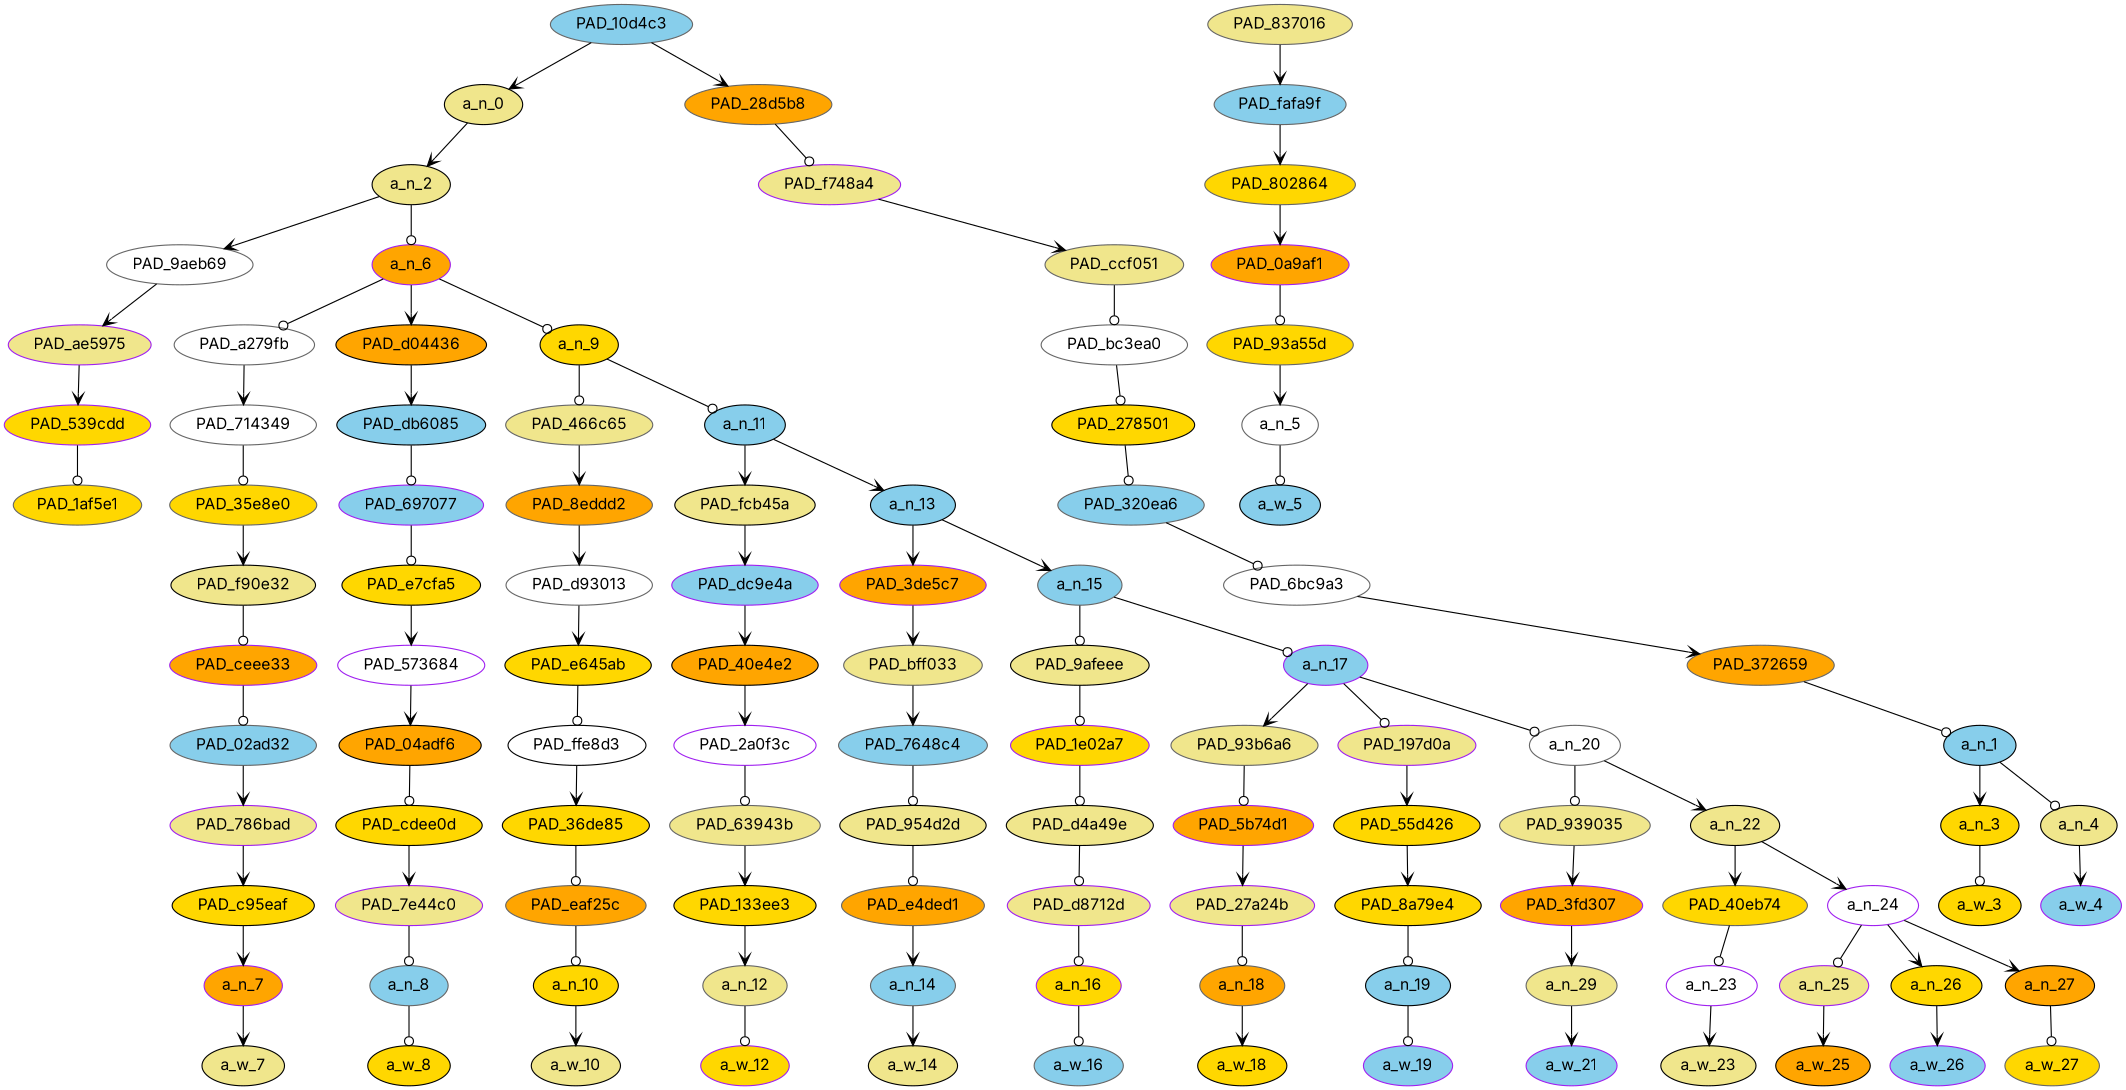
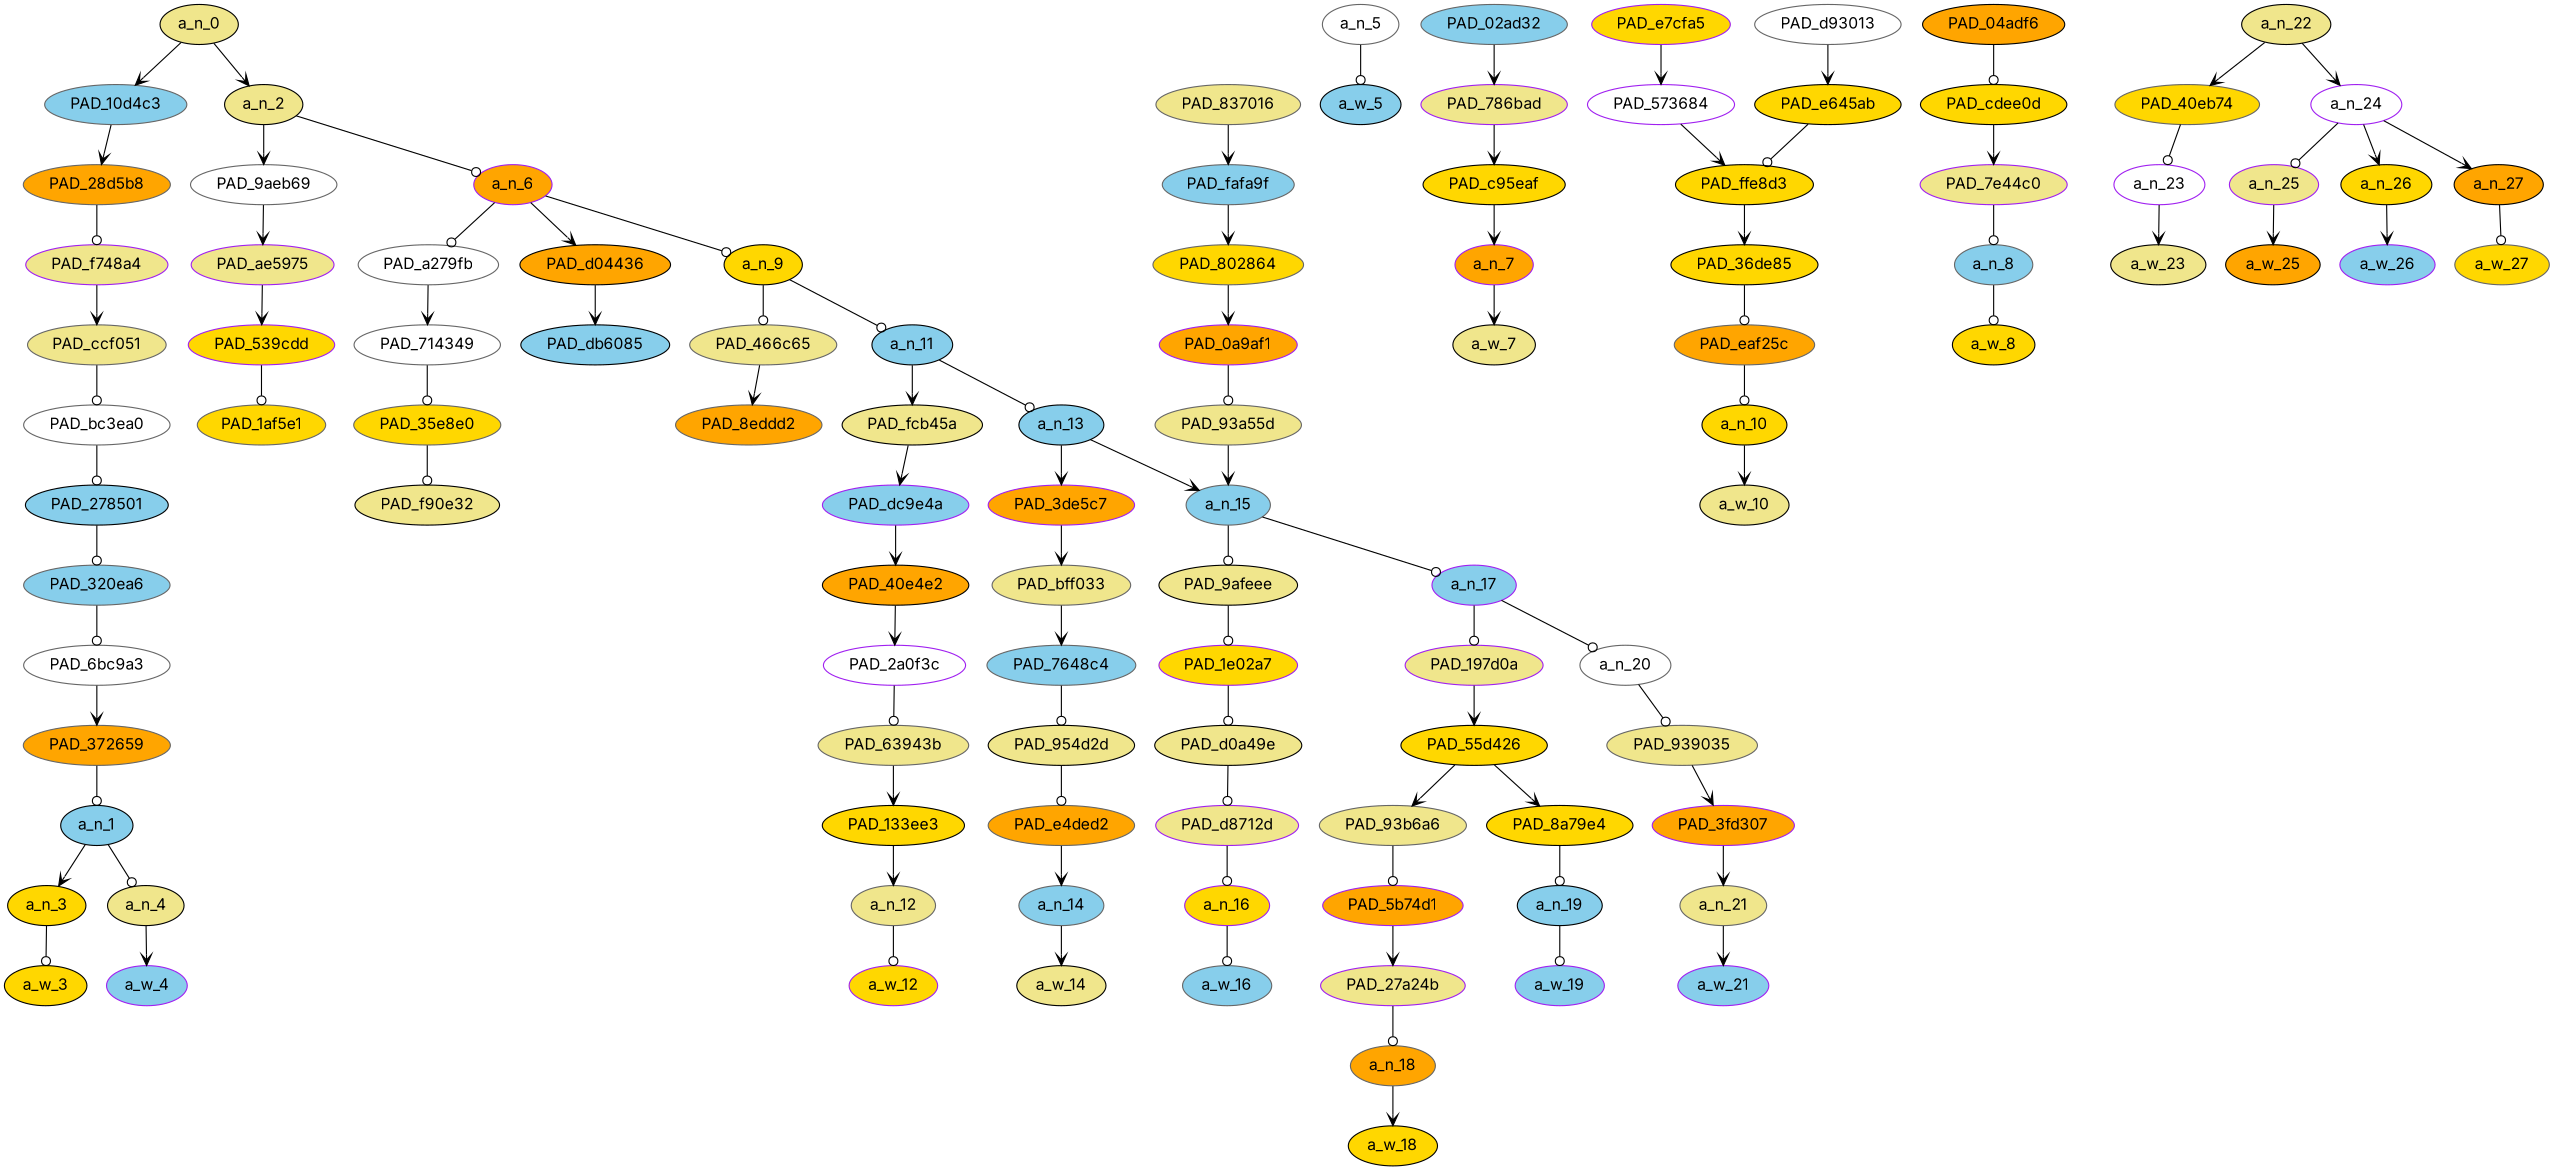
  strict digraph {
    fontname=Inter
    node [color=black div_dir=1 fillcolor=khaki fontname=Inter index=0 level=1 style=filled text_span="[2]" value=0.31353006]
    edge [arrowhead=vee fontname=Inter]
    a_n_0 [level=12 text_span="[0, 1, 2, 3, 4, 5, 6, 7, 8, 9, 10, 11, 12, 13, 14, 15]" value=1.00000001]
    PAD_10d4c3 [color=gray40 fillcolor=skyblue level=11 text_span="[0, 1]"]
    a_n_2 [index=1 level=11 text_span="[2, 3, 4, 5, 6, 7, 8, 9, 10, 11, 12, 13, 14, 15]" value=0.68494242]
    PAD_28d5b8 [color=gray40 fillcolor=orange level=10 text_span="[0, 1]"]
    PAD_9aeb69 [color=gray40 fillcolor=white index=1 level=10 value=0.03902304]
    a_n_6 [color=purple fillcolor=orange index=2 level=10 text_span="[3, 4, 5, 6, 7, 8, 9, 10, 11, 12, 13, 14, 15]" value=0.64496938]
    PAD_f748a4 [color=purple level=9 text_span="[0, 1]"]
    PAD_ae5975 [color=purple index=1 level=9 value=0.03902304]
    PAD_a279fb [color=gray40 fillcolor=white index=2 level=9 text_span="[3]" value=0.03629083]
    PAD_d04436 [fillcolor=orange index=3 level=9 text_span="[4]" value=0.03491574]
    a_n_9 [fillcolor=gold index=4 level=9 text_span="[5, 6, 7, 8, 9, 10, 11, 12, 13, 14, 15]" value=0.57284874]
    PAD_ccf051 [color=gray40 level=8 text_span="[0, 1]"]
    PAD_bc3ea0 [color=gray40 fillcolor=white level=7 text_span="[0, 1]"]
-   PAD_278501 [fillcolor=gold level=6 text_span="[0, 1]"]
+   PAD_278501 [fillcolor=skyblue level=6 text_span="[0, 1]"]
    PAD_320ea6 [color=gray40 fillcolor=skyblue level=5 text_span="[0, 1]"]
    PAD_6bc9a3 [color=gray40 fillcolor=white level=4 text_span="[0, 1]"]
    PAD_372659 [color=gray40 fillcolor=orange level=3 text_span="[0, 1]"]
    a_n_1 [fillcolor=skyblue level=2 text_span="[0, 1]"]
    a_n_3 [fillcolor=gold text_span="[0]" value=0.07132452]
    a_n_4 [index=1 text_span="[1]" value=0.24074589]
    a_w_3 [div_dir=0 fillcolor=gold level=0 text_span="[0]" value=good]
    a_w_4 [color=purple div_dir=0 fillcolor=skyblue index=1 level=0 text_span="[1]" value=moslem]
    PAD_539cdd [color=purple fillcolor=gold index=1 level=8 value=0.03902304]
    PAD_714349 [color=gray40 fillcolor=white index=2 level=8 text_span="[3]" value=0.03629083]
    PAD_db6085 [fillcolor=skyblue index=3 level=8 text_span="[4]" value=0.03491574]
    PAD_466c65 [color=gray40 index=4 level=8 text_span="[5]" value=0.02788660]
    a_n_11 [fillcolor=skyblue index=5 level=8 text_span="[6, 7, 8, 9, 10, 11, 12, 13, 14, 15]" value=0.54410288]
    PAD_1af5e1 [color=gray40 fillcolor=gold index=1 level=7 value=0.03902304]
    PAD_837016 [color=gray40 index=1 level=6 value=0.03902304]
    PAD_fafa9f [color=gray40 fillcolor=skyblue index=1 level=5 value=0.03902304]
    PAD_802864 [color=gray40 fillcolor=gold index=1 level=4 value=0.03902304]
    PAD_0a9af1 [color=purple fillcolor=orange index=1 level=3 value=0.03902304]
-   PAD_93a55d [color=gray40 fillcolor=gold index=1 level=2 value=0.03902304]
+   PAD_93a55d [color=gray40 index=1 level=2 value=0.03902304]
    a_n_5 [color=gray40 fillcolor=white index=2 value=0.03902304]
    a_w_5 [div_dir=0 fillcolor=skyblue index=2 level=0 value=if]
    PAD_35e8e0 [color=gray40 fillcolor=gold index=2 level=7 text_span="[3]" value=0.03629083]
-   PAD_697077 [color=purple fillcolor=skyblue index=3 level=7 text_span="[4]" value=0.03491574]
    PAD_8eddd2 [color=gray40 fillcolor=orange index=4 level=7 text_span="[5]" value=0.02788660]
    PAD_fcb45a [div_dir=-1 index=5 level=7 text_span="[6]" value=0.03079787]
    a_n_13 [fillcolor=skyblue index=6 level=7 text_span="[7, 8, 9, 10, 11, 12, 13, 14, 15]" value=0.51242832]
    PAD_f90e32 [index=2 level=6 text_span="[3]" value=0.03629083]
-   PAD_ceee33 [color=purple fillcolor=orange index=2 level=5 text_span="[3]" value=0.03629083]
    PAD_02ad32 [color=gray40 fillcolor=skyblue index=2 level=4 text_span="[3]" value=0.03629083]
    PAD_786bad [color=purple index=2 level=3 text_span="[3]" value=0.03629083]
    n45 [fillcolor=gold index=2 label=PAD_c95eaf level=2 text_span="[3]" value=0.03629083]
    a_n_7 [color=purple fillcolor=orange index=3 text_span="[3]" value=0.03629083]
    a_w_7 [div_dir=0 index=3 level=0 text_span="[3]" value=only]
-   PAD_e7cfa5 [fillcolor=gold index=3 level=6 text_span="[4]" value=0.03491574]
+   PAD_e7cfa5 [color=purple fillcolor=gold index=3 level=6 text_span="[4]" value=0.03491574]
    PAD_573684 [color=purple fillcolor=white index=3 level=5 text_span="[4]" value=0.03491574]
    PAD_04adf6 [fillcolor=orange index=3 level=4 text_span="[4]" value=0.03491574]
    PAD_cdee0d [fillcolor=gold index=3 level=3 text_span="[4]" value=0.03491574]
    PAD_7e44c0 [color=purple index=3 level=2 text_span="[4]" value=0.03491574]
    a_n_8 [color=gray40 fillcolor=skyblue index=4 text_span="[4]" value=0.03491574]
    a_w_8 [div_dir=0 fillcolor=gold index=4 level=0 text_span="[4]" value=we]
    PAD_d93013 [color=gray40 fillcolor=white index=4 level=6 text_span="[5]" value=0.02788660]
    PAD_dc9e4a [color=purple div_dir=-1 fillcolor=skyblue index=5 level=6 text_span="[6]" value=0.03079787]
    PAD_3de5c7 [color=purple fillcolor=orange index=6 level=6 text_span="[7]" value=0.04218889]
    a_n_15 [color=gray40 fillcolor=skyblue index=7 level=6 text_span="[8, 9, 10, 11, 12, 13, 14, 15]" value=0.46932134]
    PAD_e645ab [fillcolor=gold index=4 level=5 text_span="[5]" value=0.02788660]
-   PAD_ffe8d3 [fillcolor=white index=4 level=4 text_span="[5]" value=0.02788660]
+   PAD_ffe8d3 [fillcolor=gold index=4 level=4 text_span="[5]" value=0.02788660]
    PAD_36de85 [fillcolor=gold index=4 level=3 text_span="[5]" value=0.02788660]
    PAD_eaf25c [color=gray40 fillcolor=orange index=4 level=2 text_span="[5]" value=0.02788660]
    a_n_10 [fillcolor=gold index=5 text_span="[5]" value=0.02788660]
    a_w_10 [div_dir=0 index=5 level=0 text_span="[5]" value=can]
    PAD_40e4e2 [div_dir=-1 fillcolor=orange index=5 level=5 text_span="[6]" value=0.03079787]
    PAD_bff033 [color=gray40 index=6 level=5 text_span="[7]" value=0.04218889]
    PAD_9afeee [div_dir=-1 index=7 level=5 text_span="[8]" value=0.02795688]
    a_n_17 [color=purple fillcolor=skyblue index=8 level=5 text_span="[9, 10, 11, 12, 13, 14, 15]" value=0.44042613]
    PAD_2a0f3c [color=purple div_dir=-1 fillcolor=white index=5 level=4 text_span="[6]" value=0.03079787]
    PAD_63943b [color=gray40 div_dir=-1 index=5 level=3 text_span="[6]" value=0.03079787]
    PAD_133ee3 [div_dir=-1 fillcolor=gold index=5 level=2 text_span="[6]" value=0.03079787]
    a_n_12 [color=gray40 div_dir=-1 index=6 text_span="[6]" value=0.03079787]
    a_w_12 [color=purple div_dir=0 fillcolor=gold index=6 level=0 text_span="[6]" value=get]
    PAD_7648c4 [color=gray40 fillcolor=skyblue index=6 level=4 text_span="[7]" value=0.04218889]
    PAD_1e02a7 [color=purple div_dir=-1 fillcolor=gold index=7 level=4 text_span="[8]" value=0.02795688]
    PAD_93b6a6 [color=gray40 index=8 level=4 text_span="[9]" value=0.02731930]
    PAD_197d0a [color=purple div_dir=-1 index=9 level=4 text_span="[10]" value=0.03152843]
    a_n_20 [color=gray40 fillcolor=white index=10 level=4 text_span="[11, 12, 13, 14, 15]" value=0.38057746]
    PAD_954d2d [index=6 level=3 text_span="[7]" value=0.04218889]
-   PAD_e4ded1 [color=gray40 fillcolor=orange index=6 level=2 text_span="[7]" value=0.04218889]
+   PAD_e4ded1 [color=gray40 fillcolor=orange index=6 level=2 text_span="[7]" value=0.04218889 label=PAD_e4ded2]
    a_n_14 [color=gray40 fillcolor=skyblue index=7 text_span="[7]" value=0.04218889]
    a_w_14 [div_dir=0 index=7 level=0 text_span="[7]" value=them]
-   PAD_d0a49e [div_dir=-1 index=7 level=3 text_span="[8]" value=0.02795688 label=PAD_d4a49e]
+   PAD_d0a49e [div_dir=-1 index=7 level=3 text_span="[8]" value=0.02795688]
    PAD_5b74d1 [color=purple fillcolor=orange index=8 level=3 text_span="[9]" value=0.02731930]
    PAD_55d426 [div_dir=-1 fillcolor=gold index=9 level=3 text_span="[10]" value=0.03152843]
    PAD_939035 [color=gray40 index=10 level=3 text_span="[11]" value=0.03430322]
    a_n_22 [index=11 level=3 text_span="[12, 13, 14, 15]" value=0.34506792]
    PAD_d8712d [color=purple div_dir=-1 index=7 level=2 text_span="[8]" value=0.02795688]
    a_n_16 [color=purple div_dir=-1 fillcolor=gold index=8 text_span="[8]" value=0.02795688]
    a_w_16 [color=gray40 div_dir=0 fillcolor=skyblue index=8 level=0 text_span="[8]" value=to]
    PAD_27a24b [color=purple index=8 level=2 text_span="[9]" value=0.02731930]
    PAD_8a79e4 [div_dir=-1 fillcolor=gold index=9 level=2 text_span="[10]" value=0.03152843]
    PAD_3fd307 [color=purple fillcolor=orange index=10 level=2 text_span="[11]" value=0.03430322]
    PAD_40eb74 [color=gray40 fillcolor=gold index=11 level=2 text_span="[12]" value=0.05434797]
    a_n_24 [color=purple fillcolor=white index=12 level=2 text_span="[13, 14, 15]" value=0.28950170]
    a_n_18 [color=gray40 fillcolor=orange index=9 text_span="[9]" value=0.02731930]
    a_w_18 [div_dir=0 fillcolor=gold index=9 level=0 text_span="[9]" value=do]
    a_n_19 [div_dir=-1 fillcolor=skyblue index=10 text_span="[10]" value=0.03152843]
    a_w_19 [color=purple div_dir=0 fillcolor=skyblue index=10 level=0 text_span="[10]" value=this]
-   a_n_21 [color=gray40 index=11 text_span="[11]" value=0.03430322 label=a_n_29]
+   a_n_21 [color=gray40 index=11 text_span="[11]" value=0.03430322]
    a_n_23 [color=purple fillcolor=white index=12 text_span="[12]" value=0.05434797]
    a_n_25 [color=purple index=13 text_span="[13]" value=0.06472869]
    a_n_26 [fillcolor=gold index=14 text_span="[14]" value=0.04902398]
    a_n_27 [fillcolor=orange index=15 text_span="[15]" value=0.17459454]
    a_w_21 [color=purple div_dir=0 fillcolor=skyblue index=11 level=0 text_span="[11]" value=before]
    a_w_23 [div_dir=0 index=12 level=0 text_span="[12]" value=wives]
    a_w_25 [div_dir=0 fillcolor=orange index=13 level=0 text_span="[13]" value=squat]
    a_w_26 [color=purple div_dir=0 fillcolor=skyblue index=14 level=0 text_span="[14]" value=out]
    a_w_27 [color=gray40 div_dir=0 fillcolor=gold index=15 level=0 text_span="[15]" value=shitlings]
-   PAD_10d4c3 -> a_n_0
+   a_n_0 -> PAD_10d4c3
    a_n_0 -> a_n_2
    PAD_10d4c3 -> PAD_28d5b8
    a_n_2 -> PAD_9aeb69
    a_n_2 -> a_n_6 [arrowhead=odot]
    PAD_28d5b8 -> PAD_f748a4 [arrowhead=odot]
    PAD_9aeb69 -> PAD_ae5975
    a_n_6 -> PAD_a279fb [arrowhead=odot]
    a_n_6 -> PAD_d04436
    a_n_6 -> a_n_9 [arrowhead=odot]
    PAD_f748a4 -> PAD_ccf051
    PAD_ae5975 -> PAD_539cdd
    PAD_a279fb -> PAD_714349
    PAD_d04436 -> PAD_db6085
    a_n_9 -> PAD_466c65 [arrowhead=odot]
    a_n_9 -> a_n_11 [arrowhead=odot]
    PAD_ccf051 -> PAD_bc3ea0 [arrowhead=odot]
    PAD_bc3ea0 -> PAD_278501 [arrowhead=odot]
    PAD_278501 -> PAD_320ea6 [arrowhead=odot]
    PAD_320ea6 -> PAD_6bc9a3 [arrowhead=odot]
    PAD_6bc9a3 -> PAD_372659
    PAD_372659 -> a_n_1 [arrowhead=odot]
    a_n_1 -> a_n_3
    a_n_1 -> a_n_4 [arrowhead=odot]
    a_n_3 -> a_w_3 [arrowhead=odot]
    a_n_4 -> a_w_4
    PAD_539cdd -> PAD_1af5e1 [arrowhead=odot]
    PAD_714349 -> PAD_35e8e0 [arrowhead=odot]
-   PAD_db6085 -> PAD_697077 [arrowhead=odot]
    PAD_466c65 -> PAD_8eddd2
    a_n_11 -> PAD_fcb45a
-   a_n_11 -> a_n_13
+   a_n_11 -> a_n_13 [arrowhead=odot]
    PAD_837016 -> PAD_fafa9f
    PAD_fafa9f -> PAD_802864
    PAD_802864 -> PAD_0a9af1
    PAD_0a9af1 -> PAD_93a55d [arrowhead=odot]
-   PAD_93a55d -> a_n_5
+   PAD_93a55d -> a_n_15
    a_n_5 -> a_w_5 [arrowhead=odot]
-   PAD_35e8e0 -> PAD_f90e32
-   PAD_697077 -> PAD_e7cfa5 [arrowhead=odot]
-   PAD_8eddd2 -> PAD_d93013
+   PAD_35e8e0 -> PAD_f90e32 [arrowhead=odot]
    PAD_fcb45a -> PAD_dc9e4a
    a_n_13 -> PAD_3de5c7
    a_n_13 -> a_n_15
-   PAD_f90e32 -> PAD_ceee33 [arrowhead=odot]
-   PAD_ceee33 -> PAD_02ad32 [arrowhead=odot]
    PAD_02ad32 -> PAD_786bad
    PAD_786bad -> n45
    n45 -> a_n_7
    a_n_7 -> a_w_7
    PAD_e7cfa5 -> PAD_573684
-   PAD_573684 -> PAD_04adf6
+   PAD_573684 -> PAD_ffe8d3
    PAD_04adf6 -> PAD_cdee0d [arrowhead=odot]
    PAD_cdee0d -> PAD_7e44c0
    PAD_7e44c0 -> a_n_8 [arrowhead=odot]
    a_n_8 -> a_w_8 [arrowhead=odot]
    PAD_d93013 -> PAD_e645ab
    PAD_dc9e4a -> PAD_40e4e2
    PAD_3de5c7 -> PAD_bff033
    a_n_15 -> PAD_9afeee [arrowhead=odot]
    a_n_15 -> a_n_17 [arrowhead=odot]
    PAD_e645ab -> PAD_ffe8d3 [arrowhead=odot]
    PAD_ffe8d3 -> PAD_36de85
    PAD_36de85 -> PAD_eaf25c [arrowhead=odot]
    PAD_eaf25c -> a_n_10 [arrowhead=odot]
    a_n_10 -> a_w_10
    PAD_40e4e2 -> PAD_2a0f3c
    PAD_bff033 -> PAD_7648c4
    PAD_9afeee -> PAD_1e02a7 [arrowhead=odot]
-   a_n_17 -> PAD_93b6a6
+   PAD_55d426 -> PAD_93b6a6
    a_n_17 -> PAD_197d0a [arrowhead=odot]
    a_n_17 -> a_n_20 [arrowhead=odot]
    PAD_2a0f3c -> PAD_63943b [arrowhead=odot]
    PAD_63943b -> PAD_133ee3
    PAD_133ee3 -> a_n_12
    a_n_12 -> a_w_12 [arrowhead=odot]
    PAD_7648c4 -> PAD_954d2d [arrowhead=odot]
    PAD_1e02a7 -> PAD_d0a49e [arrowhead=odot]
    PAD_93b6a6 -> PAD_5b74d1 [arrowhead=odot]
    PAD_197d0a -> PAD_55d426
    a_n_20 -> PAD_939035 [arrowhead=odot]
-   a_n_20 -> a_n_22
    PAD_954d2d -> PAD_e4ded1 [arrowhead=odot]
    PAD_e4ded1 -> a_n_14
    a_n_14 -> a_w_14
    PAD_d0a49e -> PAD_d8712d [arrowhead=odot]
    PAD_5b74d1 -> PAD_27a24b
    PAD_55d426 -> PAD_8a79e4
    PAD_939035 -> PAD_3fd307
    a_n_22 -> PAD_40eb74
    a_n_22 -> a_n_24
    PAD_d8712d -> a_n_16 [arrowhead=odot]
    a_n_16 -> a_w_16 [arrowhead=odot]
    PAD_27a24b -> a_n_18 [arrowhead=odot]
    PAD_8a79e4 -> a_n_19 [arrowhead=odot]
    PAD_3fd307 -> a_n_21
    PAD_40eb74 -> a_n_23 [arrowhead=odot]
    a_n_24 -> a_n_25 [arrowhead=odot]
    a_n_24 -> a_n_26
    a_n_24 -> a_n_27
    a_n_18 -> a_w_18
    a_n_19 -> a_w_19 [arrowhead=odot]
    a_n_21 -> a_w_21
    a_n_23 -> a_w_23
    a_n_25 -> a_w_25
    a_n_26 -> a_w_26
    a_n_27 -> a_w_27 [arrowhead=odot]
  }
